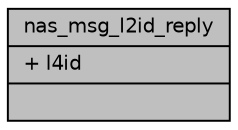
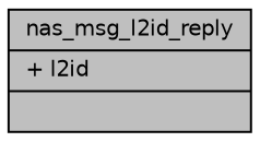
  digraph {
-   n1 [color=black fillcolor=grey75 fontcolor=black fontname=Helvetica fontsize=10 height=0.2 label="{nas_msg_l2id_reply\n|+ l4id\l|}" shape=record style=filled width=0.4]
+   n1 [color=black fillcolor=grey75 fontcolor=black fontname=Helvetica fontsize=10 height=0.2 label="{nas_msg_l2id_reply\n|+ l2id\l|}" shape=record style=filled width=0.4]
  }
